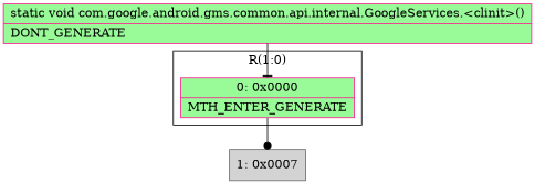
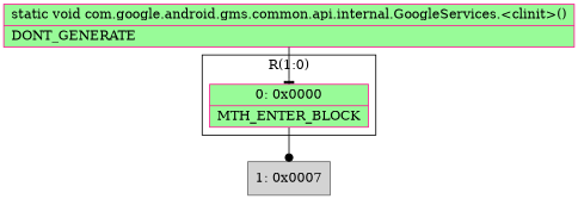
  digraph {
    node [color=deeppink shape=record style=filled fillcolor=palegreen]
-   n1 [label="{0\:\ 0x0000|MTH_ENTER_GENERATE\l}"]
+   n1 [label="{0\:\ 0x0000|MTH_ENTER_BLOCK\l}"]
    n2 [color=gray40 label="{1\:\ 0x0007}" fillcolor=lightgrey]
    n3 [label="{static void com.google.android.gms.common.api.internal.GoogleServices.\<clinit\>()  | DONT_GENERATE\l}"]
    subgraph cluster_1 {
      label="R(1:0)"
      n1
    }
    n1 -> n2 [arrowhead=dot]
    n3 -> n1 [arrowhead=tee]
  }
